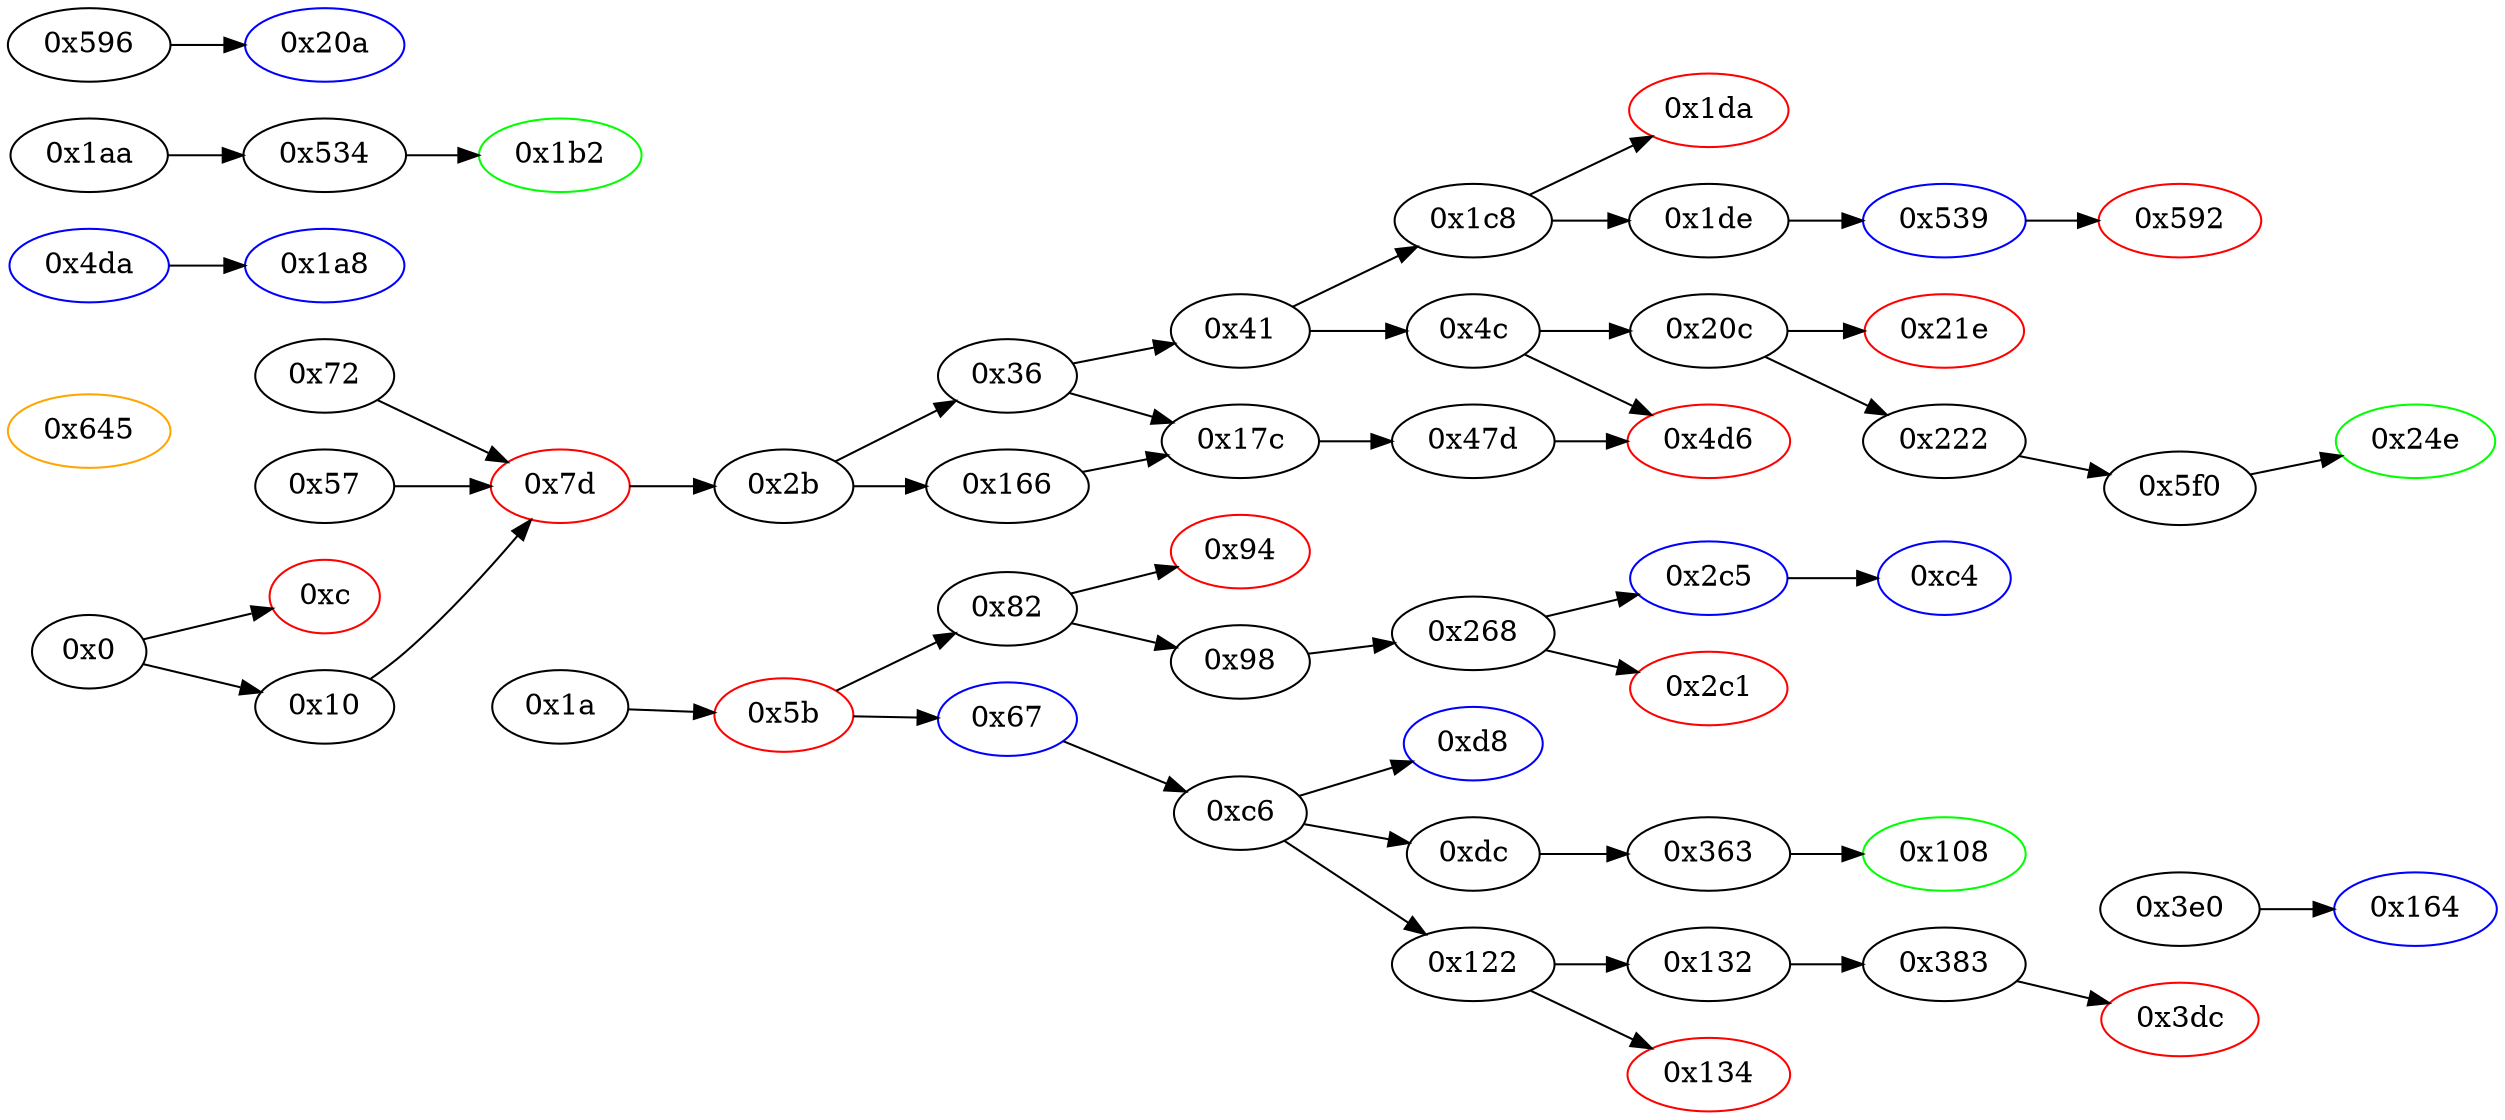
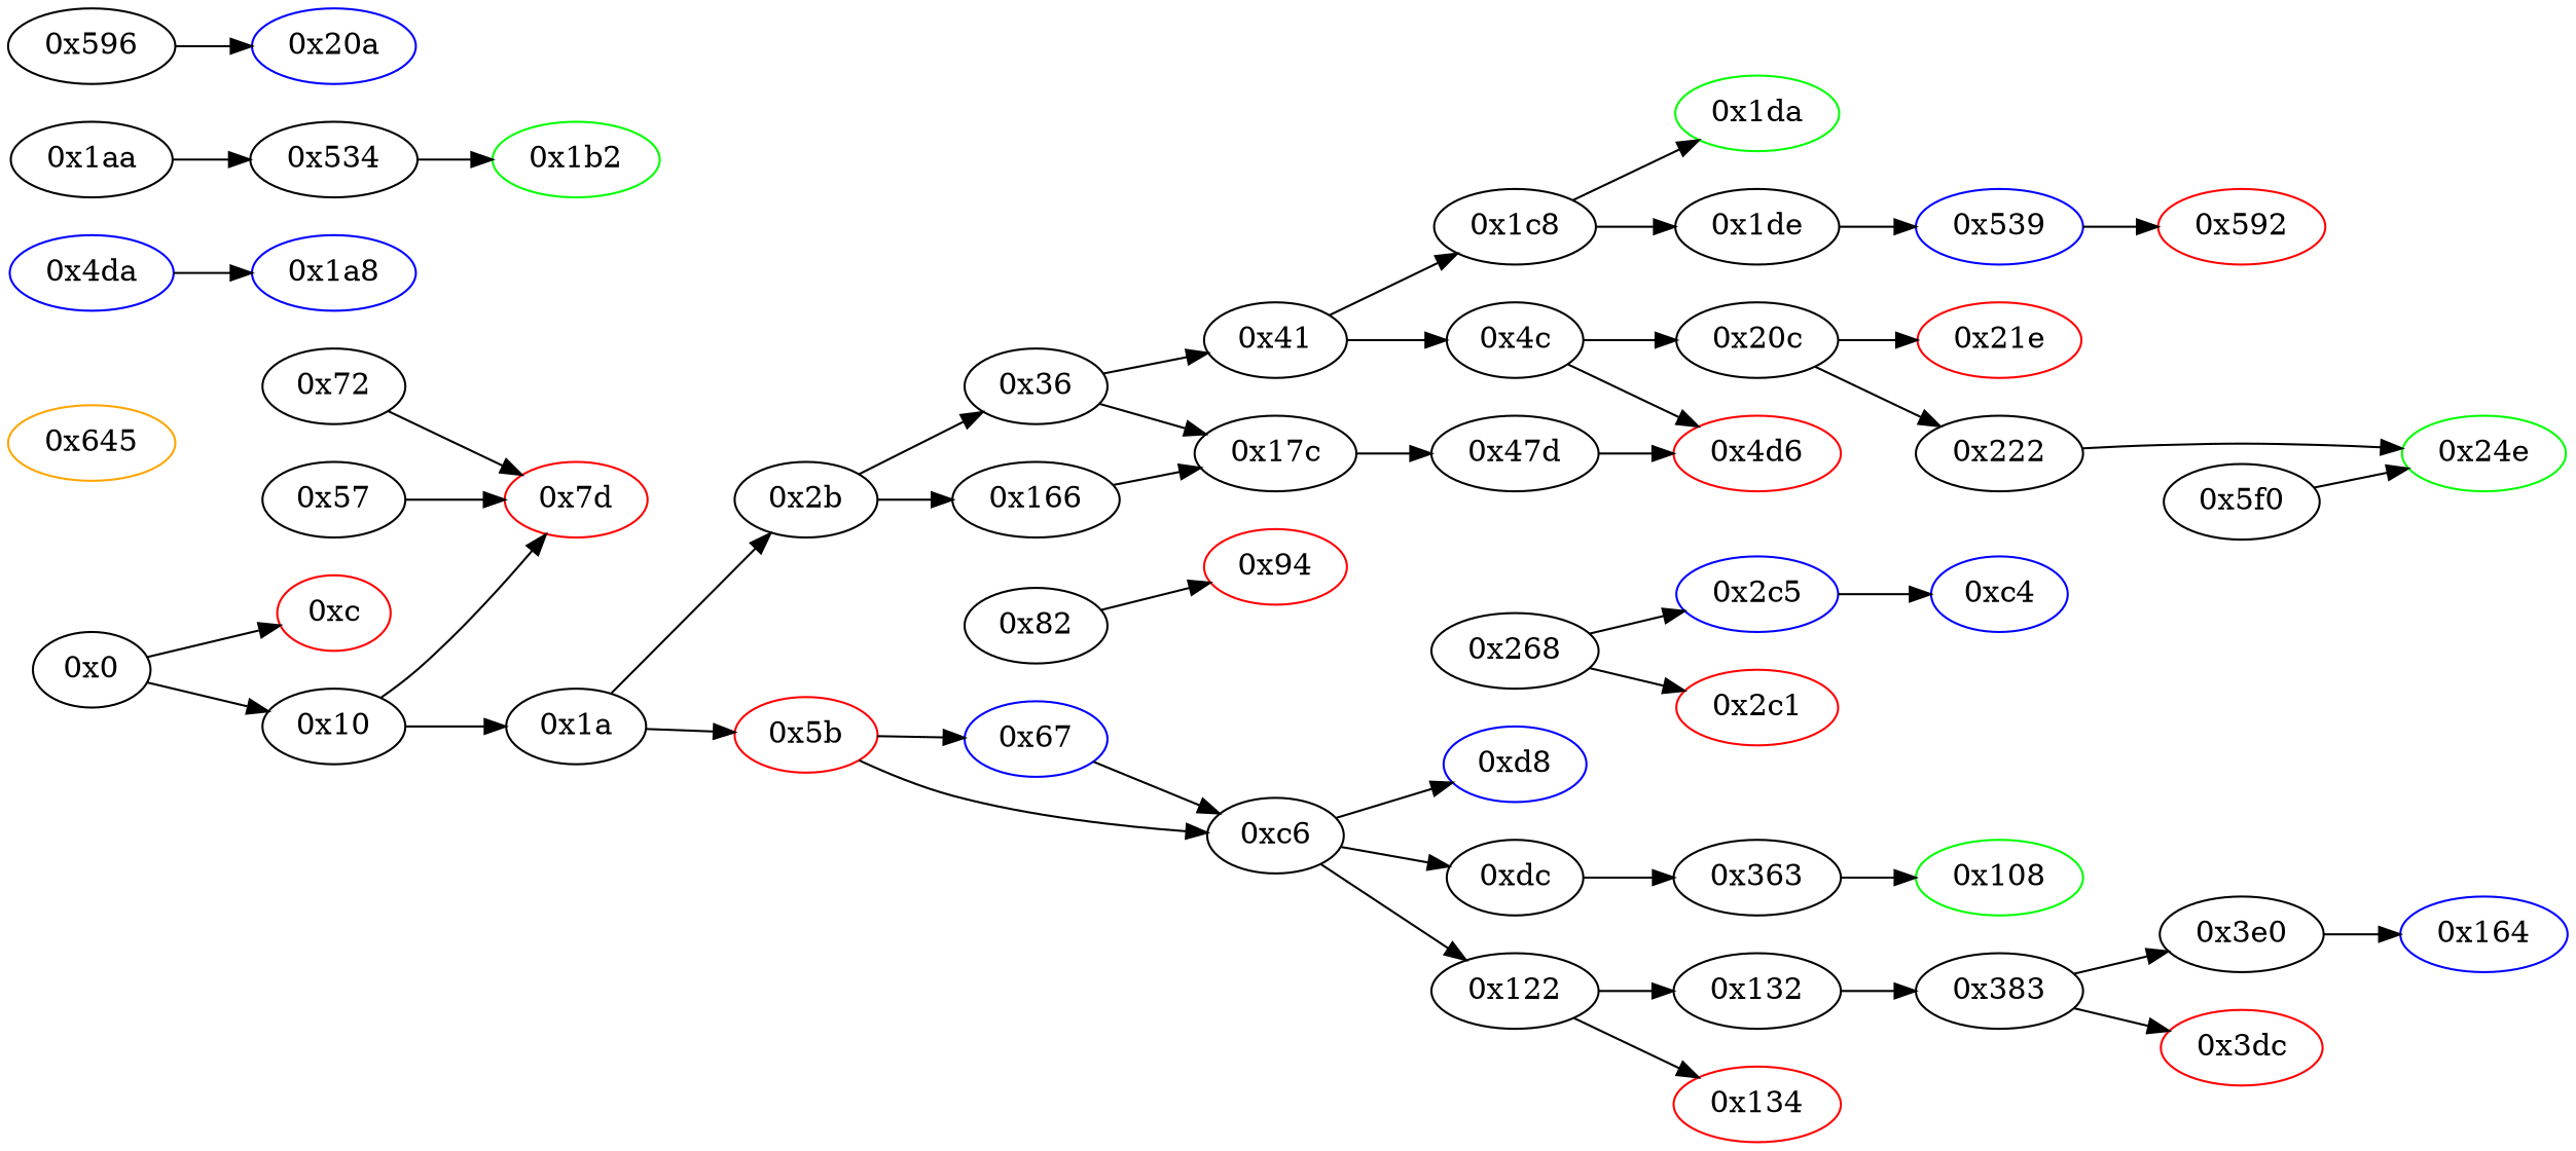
  strict digraph {
    rankdir=LR
    node [fillcolor=white style=filled]
    "0x94" [color=red]
-   "0x1da" [color=red]
+   "0x1da" [color=green]
    "0x1c8"
    "0x1de"
    "0x539" [color=blue]
    "0x108" [color=green]
    "0x363"
    "0x2b"
    "0x166"
    "0x36"
    "0x17c"
    "0x41"
    "0x164" [color=blue]
    "0xc4" [color=blue]
    "0x67" [color=blue]
    "0xc6"
    "0xd8" [color=blue]
    "0xdc"
    "0x122"
    "0x7d" [color=red]
    "0x72"
    "0x645" [color=orange]
    "0x10"
    "0x1a"
    "0x5b" [color=red]
    "0x1a8" [color=blue]
    "0x2c1" [color=red]
    "0x82"
    "0x1b2" [color=green]
    "0x21e" [color=red]
    "0x4d6" [color=red]
    "0x4da" [color=blue]
    "0x2c5" [color=blue]
    "0x134" [color=red]
-   "0x98"
    "0x268"
    n37 [label="0x132"]
    "0x383"
    "0x3dc" [color=red]
    "0x3e0"
    "0x24e" [color=green]
    "0x5f0"
    "0x47d"
    "0x20a" [color=blue]
    "0x222"
    "0x592" [color=red]
    "0x534"
    "0xc" [color=red]
    "0x596"
    "0x20c"
    "0x0"
    "0x57"
    "0x1aa"
    "0x4c"
    "0x1c8" -> "0x1da"
    "0x1c8" -> "0x1de"
    "0x1de" -> "0x539"
    "0x539" -> "0x592"
    "0x363" -> "0x108"
    "0x2b" -> "0x166"
    "0x2b" -> "0x36"
    "0x166" -> "0x17c"
    "0x36" -> "0x17c"
    "0x36" -> "0x41"
    "0x17c" -> "0x47d"
    "0x41" -> "0x1c8"
    "0x41" -> "0x4c"
    "0x67" -> "0xc6"
    "0xc6" -> "0xd8"
    "0xc6" -> "0xdc"
    "0xc6" -> "0x122"
    "0xdc" -> "0x363"
    "0x122" -> "0x134"
    "0x122" -> n37
    "0x72" -> "0x7d"
    "0x10" -> "0x7d"
-   "0x7d" -> "0x2b"
+   "0x10" -> "0x1a"
+   "0x1a" -> "0x2b"
    "0x1a" -> "0x5b"
    "0x5b" -> "0x67"
-   "0x5b" -> "0x82"
+   "0x5b" -> "0xc6"
    "0x82" -> "0x94"
-   "0x82" -> "0x98"
    "0x4da" -> "0x1a8"
    "0x2c5" -> "0xc4"
-   "0x98" -> "0x268"
    "0x268" -> "0x2c1"
    "0x268" -> "0x2c5"
    n37 -> "0x383"
    "0x383" -> "0x3dc"
+   "0x383" -> "0x3e0"
    "0x3e0" -> "0x164"
    "0x5f0" -> "0x24e"
    "0x47d" -> "0x4d6"
-   "0x222" -> "0x5f0"
+   "0x222" -> "0x24e"
    "0x534" -> "0x1b2"
    "0x596" -> "0x20a"
    "0x20c" -> "0x21e"
    "0x20c" -> "0x222"
    "0x0" -> "0x10"
    "0x0" -> "0xc"
    "0x57" -> "0x7d"
    "0x1aa" -> "0x534"
    "0x4c" -> "0x4d6"
    "0x4c" -> "0x20c"
  }
